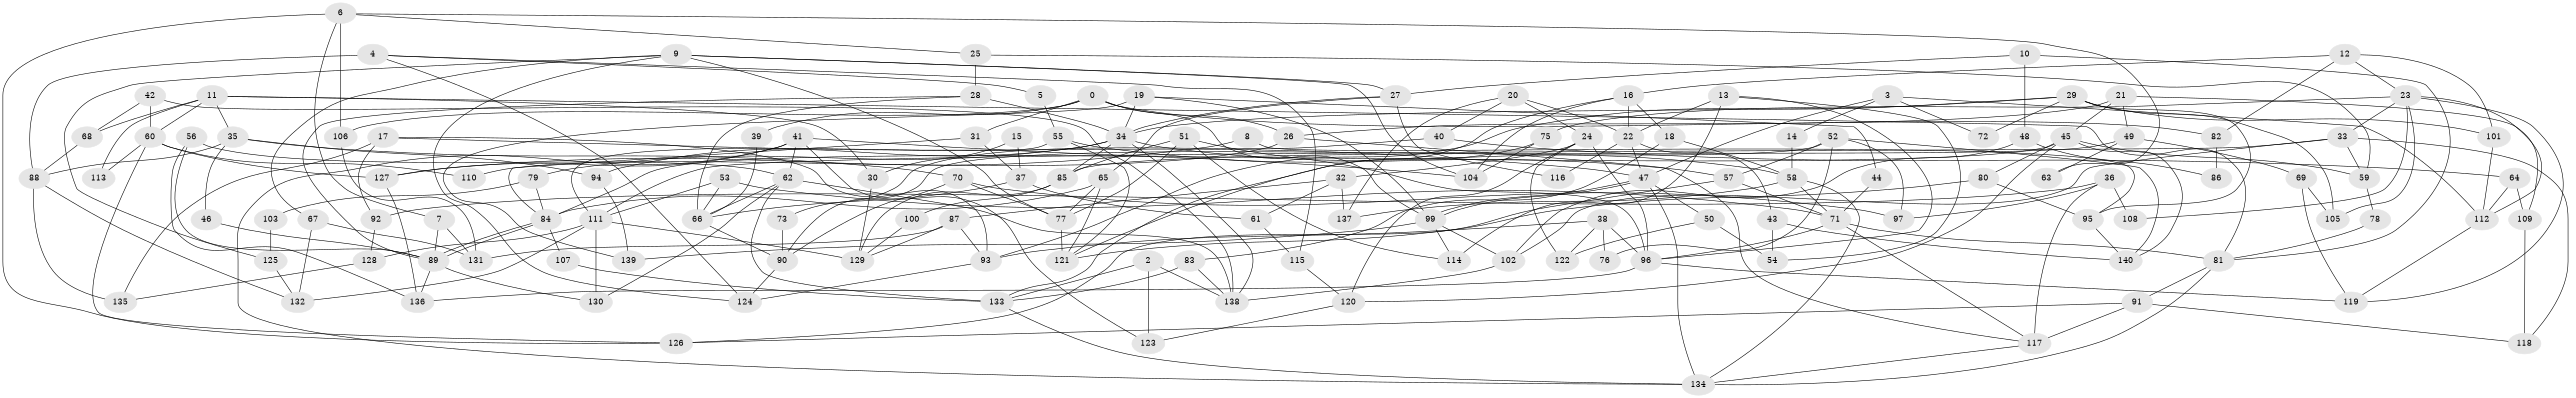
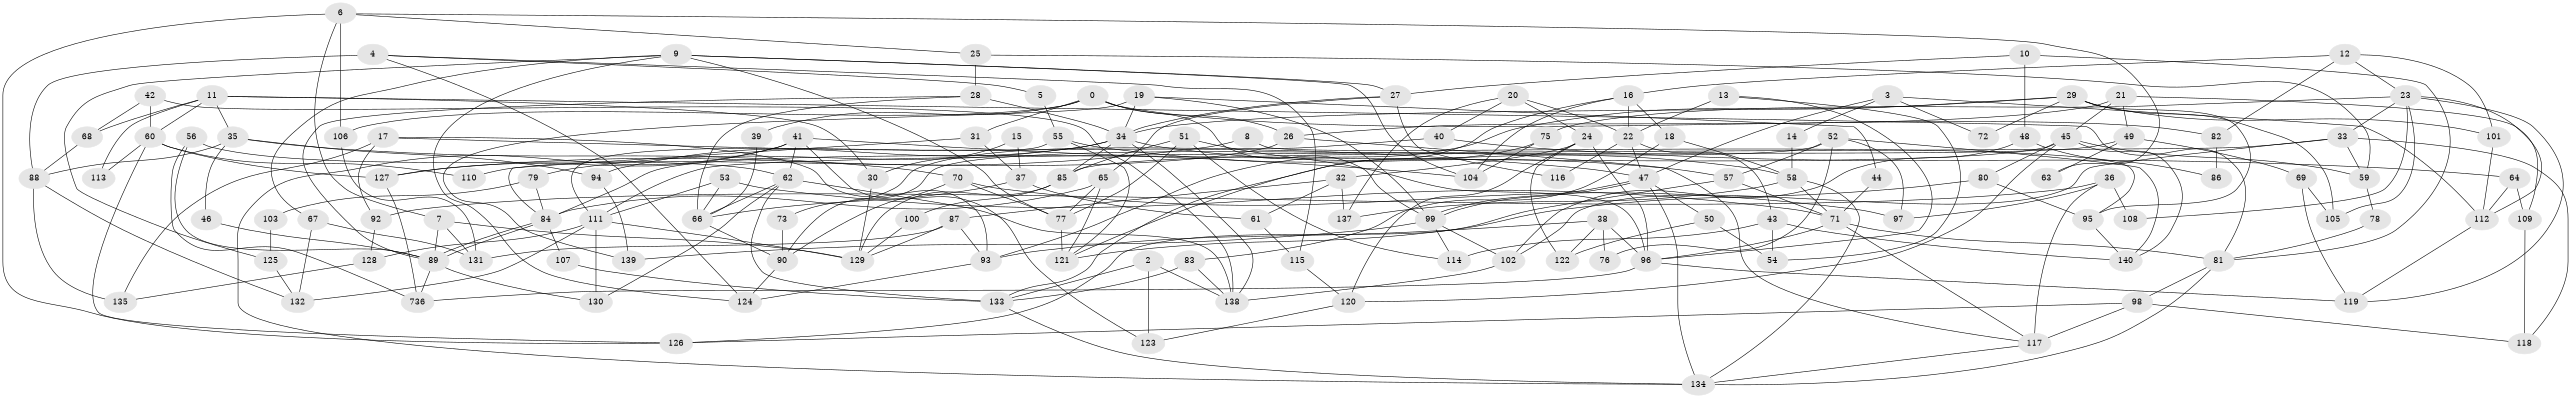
  graph {
    node [color=gray90 style=filled]
    n1 [label=0]
    26
    31
    39
    82
    99
    106
    110
    117
    37
    84
    66
    86
    114
    139
    102
    131
    2
    123
    133
    138
    68
    88
    134
    3
    14
    47
    72
    112
    58
    50
    119
    4
    5
    115
    124
    55
    135
    132
    120
    111
    57
    121
    6
    7
    25
    63
    126
    89
    129
    28
    59
-   136
+   136 [label=736]
    130
    8
    95
    127
    140
    9
    27
    67
    77
    104
    125
    34
    116
    65
    10
    48
    81
-   98 [label=91]
+   98
    11
    30
    35
    60
    113
    94
    46
    70
    12
    16
    23
    101
    22
    18
    33
    75
    105
    108
    13
    54
    96
    43
    137
    71
    15
    61
    83
    17
    92
    93
    128
    19
    44
    79
    85
    20
    24
    40
    32
    122
    64
    73
    21
    45
    49
    109
    80
    69
    118
    87
    78
    90
    29
    107
    103
    100
    97
    36
    38
    76
    41
    62
    42
    51
    52
    53
    56
    n1 -- 26
    n1 -- 31
    n1 -- 39
    n1 -- 82
    n1 -- 99
    n1 -- 106
    26 -- 110
    26 -- 117
    31 -- 37
    31 -- 84
    39 -- 66
    82 -- 86
    99 -- 114
    99 -- 139
    99 -- 102
    106 -- 131
    117 -- 134
    37 -- 66
    37 -- 61
    84 -- 89
    84 -- 89
    84 -- 107
    66 -- 90
    102 -- 138
    2 -- 123
    2 -- 133
    2 -- 138
    133 -- 134
    68 -- 88
    88 -- 135
    88 -- 132
    3 -- 14
    3 -- 47
    3 -- 72
    3 -- 112
    14 -- 58
    47 -- 99
    47 -- 99
    47 -- 134
    47 -- 50
    112 -- 119
    58 -- 134
    58 -- 137
    58 -- 71
    50 -- 54
    50 -- 122
    4 -- 88
    4 -- 5
    4 -- 115
    4 -- 124
    5 -- 55
    115 -- 120
    55 -- 111
    55 -- 57
    55 -- 121
    120 -- 123
    111 -- 132
    111 -- 129
    111 -- 130
    111 -- 128
    57 -- 126
    57 -- 71
    6 -- 106
    6 -- 7
    6 -- 25
    6 -- 63
    6 -- 126
    7 -- 131
    7 -- 89
+   7 -- 129
    25 -- 28
    25 -- 59
    89 -- 136
    89 -- 130
    28 -- 66
    28 -- 89
    28 -- 34
    59 -- 78
    8 -- 95
    8 -- 127
    95 -- 140
    127 -- 136
    9 -- 124
    9 -- 27
    9 -- 67
    9 -- 77
    9 -- 104
    9 -- 125
    27 -- 34
    27 -- 116
    27 -- 65
    67 -- 131
    67 -- 132
    77 -- 121
    125 -- 132
    34 -- 138
    34 -- 58
    34 -- 94
    34 -- 79
    34 -- 85
    65 -- 84
    65 -- 121
    65 -- 77
    10 -- 27
    10 -- 48
    10 -- 81
    48 -- 86
    48 -- 102
    81 -- 134
    81 -- 98
    98 -- 117
    98 -- 126
    98 -- 118
    11 -- 68
    11 -- 81
    11 -- 30
    11 -- 35
    11 -- 60
    11 -- 113
    30 -- 129
    35 -- 88
    35 -- 94
    35 -- 46
    35 -- 70
    60 -- 110
    60 -- 126
    60 -- 127
    60 -- 113
    94 -- 139
    46 -- 89
    70 -- 77
    70 -- 90
    70 -- 97
    12 -- 82
    12 -- 16
    12 -- 23
    12 -- 101
    16 -- 133
    16 -- 104
    16 -- 22
    16 -- 18
    23 -- 112
    23 -- 119
    23 -- 33
    23 -- 75
    23 -- 105
    23 -- 108
    101 -- 112
    22 -- 47
    22 -- 116
    22 -- 43
    18 -- 58
    18 -- 83
    33 -- 102
    33 -- 111
    33 -- 59
    33 -- 118
    75 -- 121
    75 -- 104
-   13 -- 114
+   43 -- 114
    13 -- 22
    13 -- 54
    13 -- 96
    96 -- 119
    96 -- 136
    43 -- 140
    43 -- 54
    71 -- 117
    71 -- 81
    71 -- 96
    15 -- 37
    15 -- 30
    61 -- 115
    83 -- 133
    83 -- 138
    17 -- 47
    17 -- 135
    17 -- 92
    17 -- 93
    92 -- 128
    93 -- 124
    128 -- 135
    19 -- 99
    19 -- 139
    19 -- 34
    19 -- 44
    44 -- 71
    79 -- 84
    79 -- 103
    85 -- 129
    85 -- 100
    20 -- 22
    20 -- 137
    20 -- 24
    20 -- 40
    24 -- 120
    24 -- 96
    24 -- 32
    24 -- 122
    40 -- 64
    40 -- 73
    32 -- 137
    32 -- 61
    32 -- 87
    64 -- 112
    64 -- 109
    73 -- 90
    21 -- 26
    21 -- 45
    21 -- 49
    21 -- 109
    45 -- 84
    45 -- 120
    45 -- 59
    45 -- 140
    45 -- 80
    49 -- 63
    49 -- 85
    49 -- 69
    109 -- 118
    80 -- 121
    80 -- 95
    69 -- 119
    69 -- 105
    87 -- 131
    87 -- 129
    87 -- 93
    78 -- 81
    90 -- 124
    29 -- 72
    29 -- 95
    29 -- 34
    29 -- 101
    29 -- 105
    29 -- 93
    107 -- 133
    103 -- 125
    100 -- 129
    36 -- 117
    36 -- 108
    36 -- 92
    36 -- 97
    38 -- 96
    38 -- 93
    38 -- 122
    38 -- 76
    41 -- 123
    41 -- 134
    41 -- 127
    41 -- 104
    41 -- 62
    62 -- 66
    62 -- 133
    62 -- 138
    62 -- 130
    42 -- 138
    42 -- 68
    42 -- 60
    51 -- 114
    51 -- 77
    51 -- 96
    51 -- 85
    52 -- 57
    52 -- 140
    52 -- 90
    52 -- 97
    52 -- 76
    53 -- 66
    53 -- 111
    53 -- 71
    56 -- 89
    56 -- 136
    56 -- 62
  }
